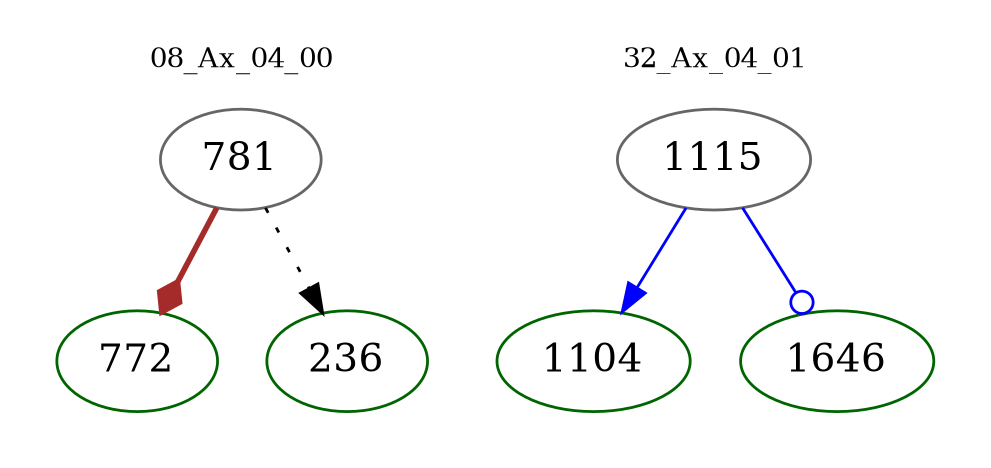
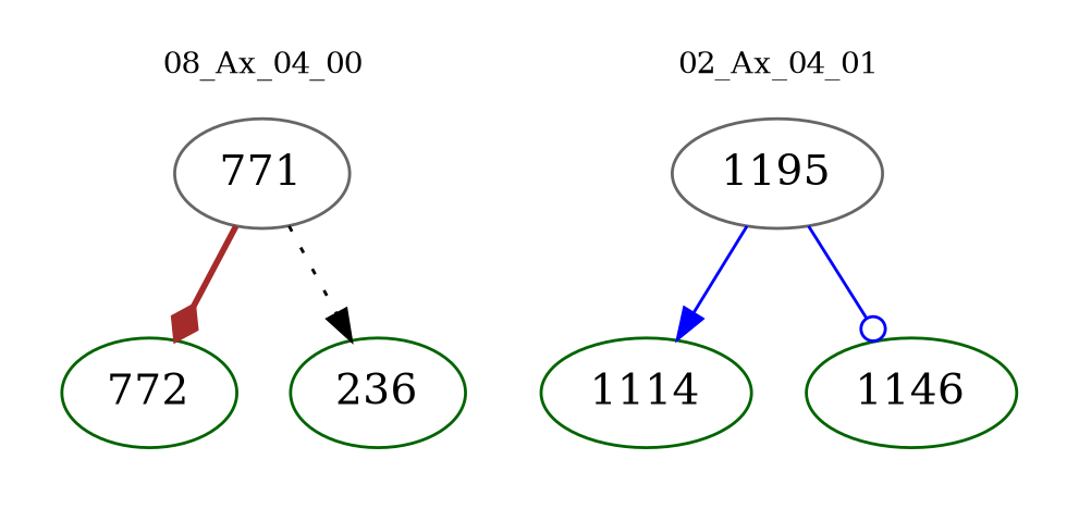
  digraph {
    node [color=darkgreen]
    edge [arrowhead=normal color=blue style=solid]
-   n1 [color=gray40 label=781]
+   n1 [color=gray40 label=771]
    n2 [label=772]
    n3 [label=236]
-   n4 [color=gray40 label=1115]
-   n5 [label=1104]
-   n6 [label=1646]
+   n4 [color=gray40 label=1195]
+   n5 [label=1114]
+   n6 [label=1146]
    subgraph cluster_1 {
      color=white
      fontsize=10
      label="08_Ax_04_00"
      n1
      n2
      n3
    }
    subgraph cluster_2 {
      color=white
      fontsize=10
-     label="32_Ax_04_01"
+     label="02_Ax_04_01"
      n4
      n5
      n6
    }
    n1 -> n2 [arrowhead=diamond color=brown style=bold]
    n1 -> n3 [color=black style=dotted]
    n4 -> n5
    n4 -> n6 [arrowhead=odot]
  }
